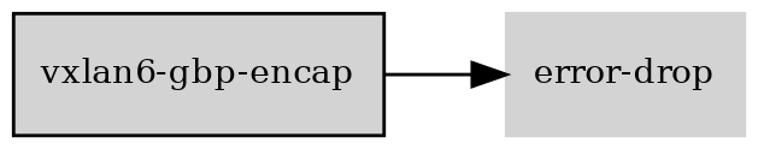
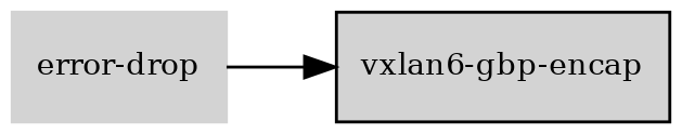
  digraph {
    rankdir=LR
    node [fillcolor=lightgray fontcolor=black fontsize=10 shape=box style=filled]
    "vxlan6-gbp-encap" [color=black]
    "error-drop" [color=lightgray]
-   "vxlan6-gbp-encap" -> "error-drop" [fontsize=8]
+   "error-drop" -> "vxlan6-gbp-encap" [fontsize=8]
  }
